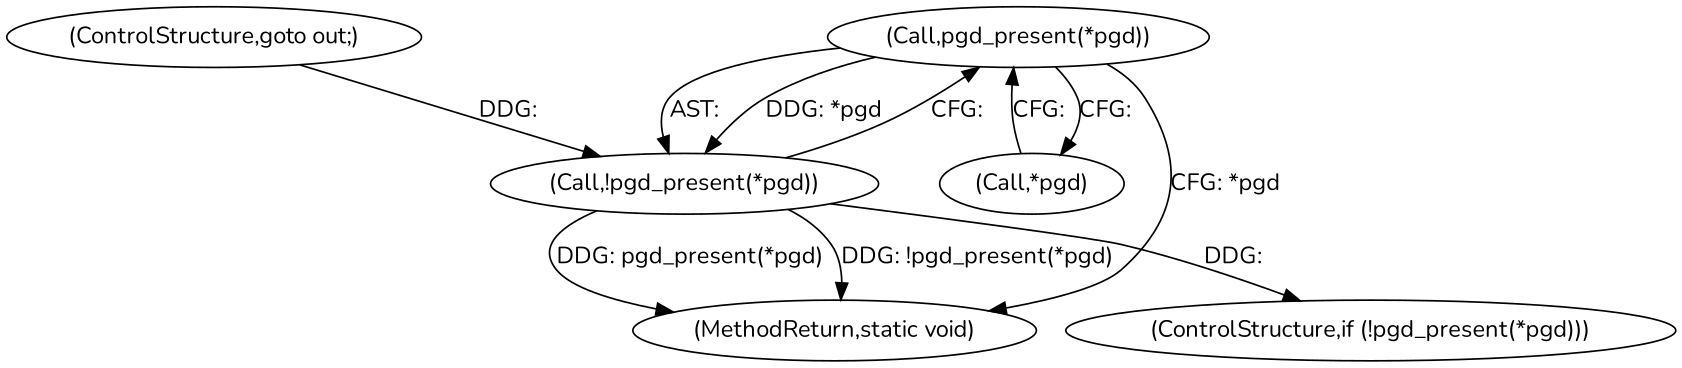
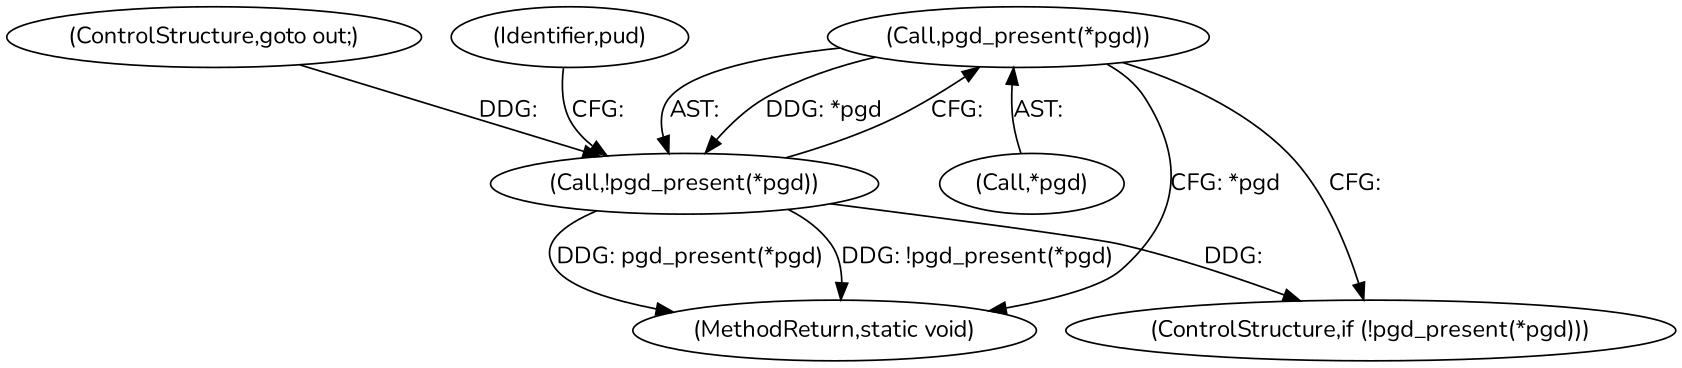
  digraph {
    fontname=Nunito
    node [fontname=Nunito]
    edge [fontname=Nunito]
    n1 [label="(Call,pgd_present(*pgd))"]
    n2 [label="(Call,!pgd_present(*pgd))"]
    n3 [label="(Call,*pgd)"]
    n4 [label="(MethodReturn,static void)"]
    n5 [label="(ControlStructure,if (!pgd_present(*pgd)))"]
    n6 [label="(ControlStructure,goto out;)"]
+   n7 [label="(Identifier,pud)"]
    n1 -> n2 [label="AST: "]
    n1 -> n2 [label="DDG: *pgd"]
-   n1 -> n3 [label="CFG: "]
+   n1 -> n5 [label="CFG: "]
    n1 -> n4 [label="CFG: *pgd"]
    n2 -> n1 [label="CFG: "]
    n2 -> n4 [label="DDG: !pgd_present(*pgd)"]
    n2 -> n4 [label="DDG: pgd_present(*pgd)"]
    n2 -> n5 [label="DDG: "]
-   n3 -> n1 [label="CFG: "]
+   n3 -> n1 [label="AST: "]
    n6 -> n2 [label="DDG: "]
+   n7 -> n2 [label="CFG: "]
  }
